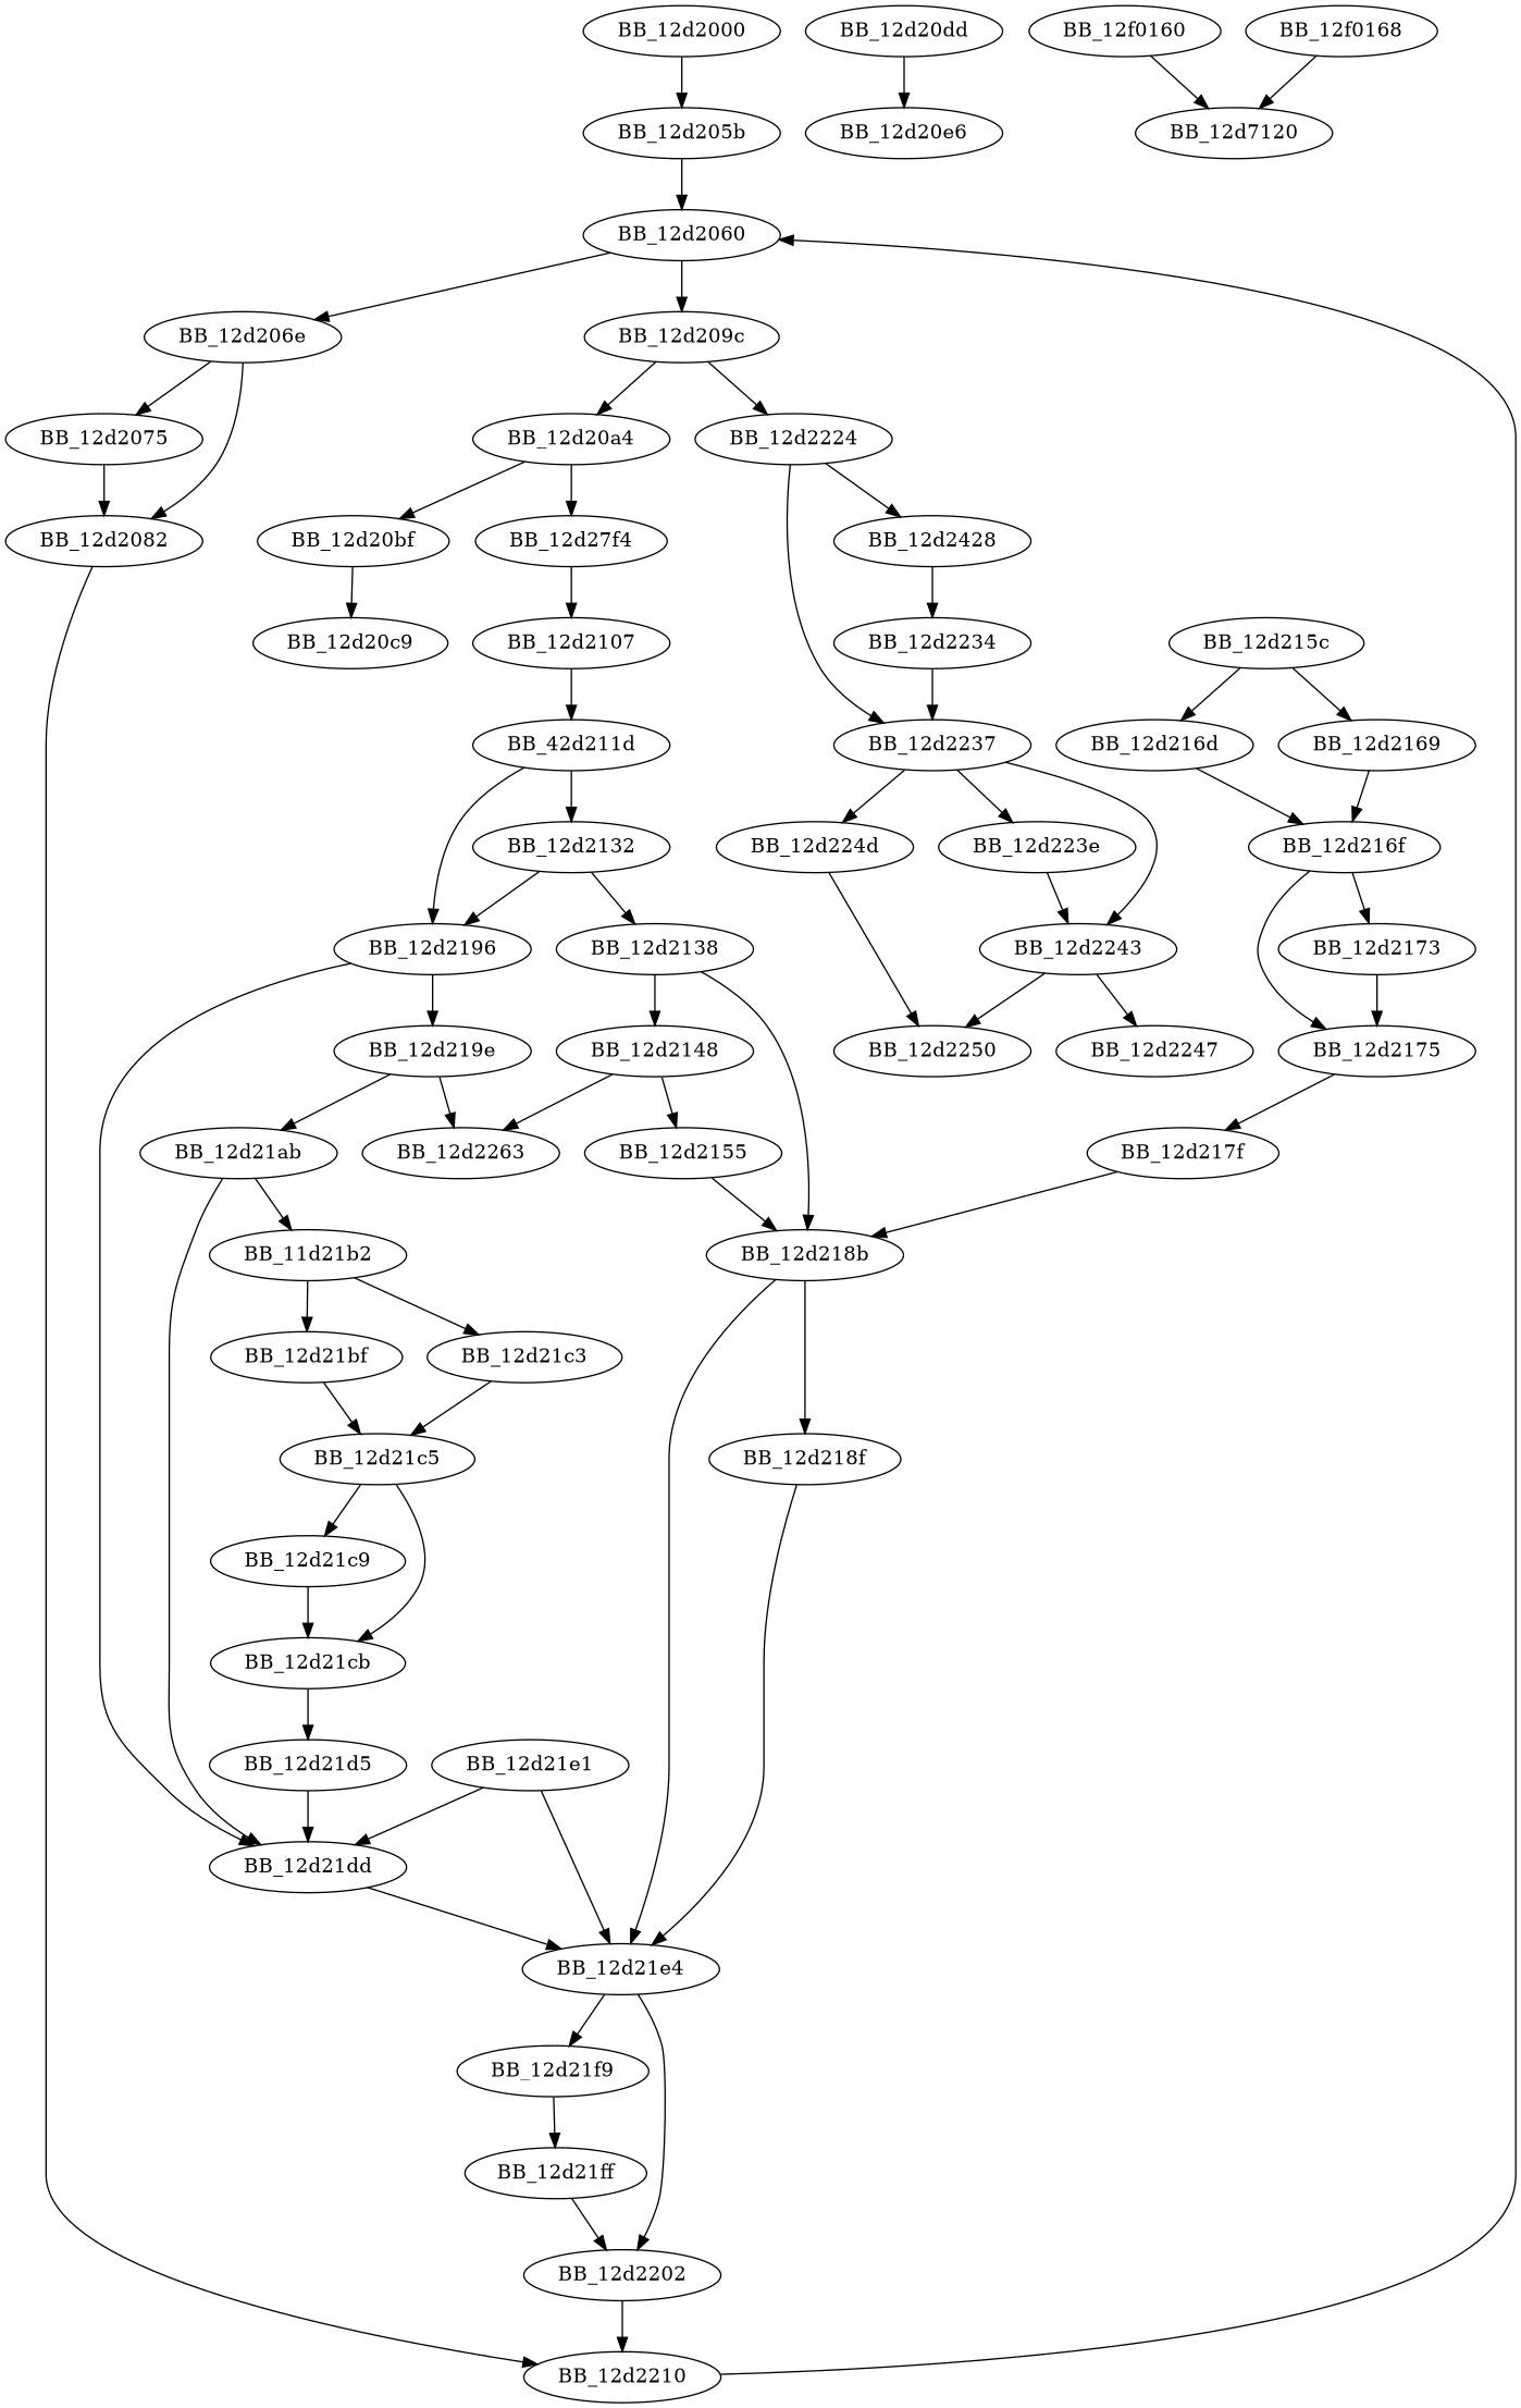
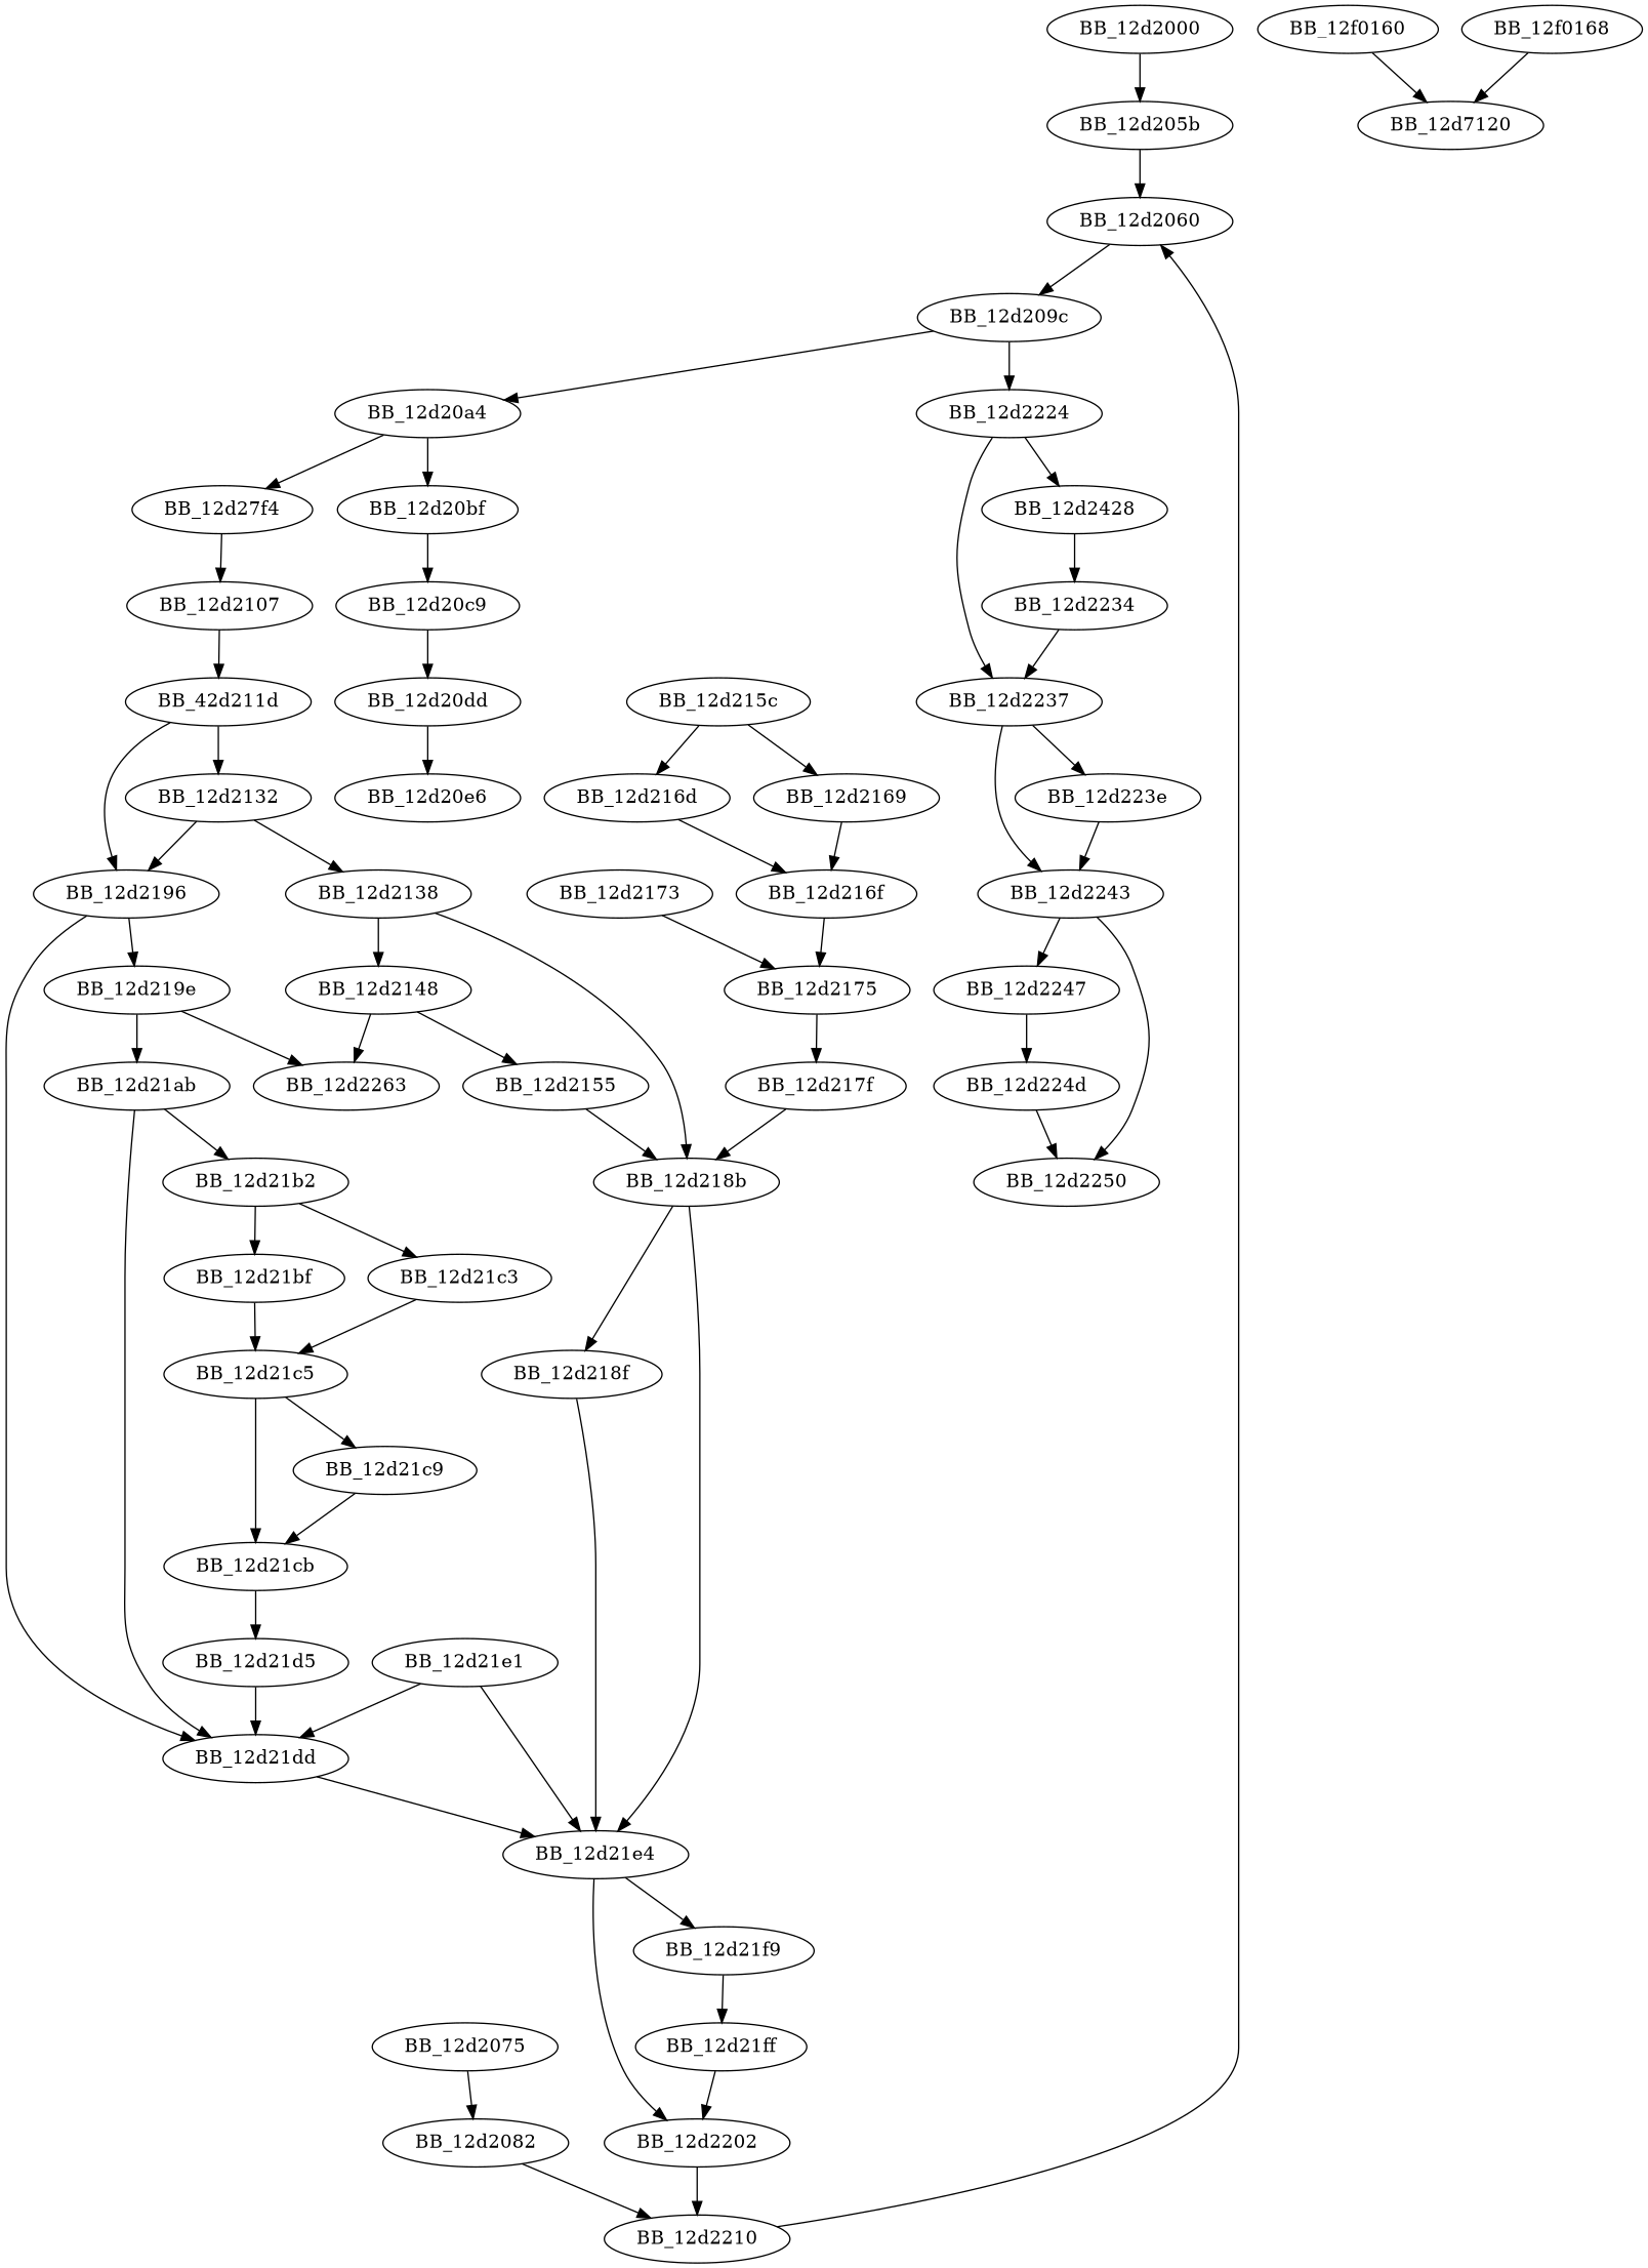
  digraph {
    BB_12d2000
    BB_12d205b
    BB_12d2060
-   BB_12d206e
    BB_12d209c
    n6 [label=BB_12d2428]
    BB_12d2224
    BB_12d2237
    BB_12d2075
    BB_12d2082
    BB_12d20a4
    BB_12d2210
    BB_12d20bf
    n14 [label=BB_12d27f4]
    BB_12d20c9
    BB_12d2107
    BB_12d2234
    BB_12d223e
    BB_12d2243
    BB_12d20dd
    n21 [label=BB_42d211d]
    BB_12d20e6
    BB_12d2132
    BB_12d2196
    BB_12d2138
    BB_12d219e
    BB_12d21dd
    BB_12d2148
    BB_12d218b
    BB_12d2263
    BB_12d21ab
    BB_12d21e4
    BB_12d2155
    BB_12d218f
    BB_12d21f9
    BB_12d2202
    BB_12d215c
    BB_12d2169
    BB_12d216d
    BB_12d216f
    BB_12d2173
    BB_12d2175
    BB_12d217f
    BB_12d21ff
-   BB_12d21b2 [label=BB_11d21b2]
+   BB_12d21b2
    BB_12d21e1
    BB_12d21bf
    BB_12d21c3
    BB_12d21c5
    BB_12d21c9
    BB_12d21cb
    BB_12d21d5
    BB_12d2247
    BB_12d2250
    BB_12d224d
    BB_12f0160
    BB_12d7120
    BB_12f0168
    BB_12d2000 -> BB_12d205b
    BB_12d205b -> BB_12d2060
-   BB_12d2060 -> BB_12d206e
    BB_12d2060 -> BB_12d209c
-   BB_12d206e -> BB_12d2075
-   BB_12d206e -> BB_12d2082
    BB_12d209c -> BB_12d2224
    BB_12d209c -> BB_12d20a4
    n6 -> BB_12d2234
    BB_12d2224 -> n6
    BB_12d2224 -> BB_12d2237
    BB_12d2237 -> BB_12d223e
    BB_12d2237 -> BB_12d2243
    BB_12d2075 -> BB_12d2082
    BB_12d2082 -> BB_12d2210
    BB_12d20a4 -> BB_12d20bf
    BB_12d20a4 -> n14
    BB_12d2210 -> BB_12d2060
    BB_12d20bf -> BB_12d20c9
    n14 -> BB_12d2107
+   BB_12d20c9 -> BB_12d20dd
    BB_12d2107 -> n21
    BB_12d2234 -> BB_12d2237
    BB_12d223e -> BB_12d2243
    BB_12d2243 -> BB_12d2247
    BB_12d2243 -> BB_12d2250
    BB_12d20dd -> BB_12d20e6
    n21 -> BB_12d2132
    n21 -> BB_12d2196
    BB_12d2132 -> BB_12d2196
    BB_12d2132 -> BB_12d2138
    BB_12d2196 -> BB_12d219e
    BB_12d2196 -> BB_12d21dd
    BB_12d2138 -> BB_12d2148
    BB_12d2138 -> BB_12d218b
    BB_12d219e -> BB_12d2263
    BB_12d219e -> BB_12d21ab
    BB_12d21dd -> BB_12d21e4
    BB_12d2148 -> BB_12d2263
    BB_12d2148 -> BB_12d2155
    BB_12d218b -> BB_12d21e4
    BB_12d218b -> BB_12d218f
    BB_12d21ab -> BB_12d21dd
    BB_12d21ab -> BB_12d21b2
    BB_12d21e4 -> BB_12d21f9
    BB_12d21e4 -> BB_12d2202
    BB_12d2155 -> BB_12d218b
    BB_12d218f -> BB_12d21e4
    BB_12d21f9 -> BB_12d21ff
    BB_12d2202 -> BB_12d2210
    BB_12d215c -> BB_12d2169
    BB_12d215c -> BB_12d216d
    BB_12d2169 -> BB_12d216f
    BB_12d216d -> BB_12d216f
-   BB_12d216f -> BB_12d2173
    BB_12d216f -> BB_12d2175
    BB_12d2173 -> BB_12d2175
    BB_12d2175 -> BB_12d217f
    BB_12d217f -> BB_12d218b
    BB_12d21ff -> BB_12d2202
    BB_12d21b2 -> BB_12d21bf
    BB_12d21b2 -> BB_12d21c3
    BB_12d21e1 -> BB_12d21dd
    BB_12d21e1 -> BB_12d21e4
    BB_12d21bf -> BB_12d21c5
    BB_12d21c3 -> BB_12d21c5
    BB_12d21c5 -> BB_12d21c9
    BB_12d21c5 -> BB_12d21cb
    BB_12d21c9 -> BB_12d21cb
    BB_12d21cb -> BB_12d21d5
    BB_12d21d5 -> BB_12d21dd
-   BB_12d2237 -> BB_12d224d
+   BB_12d2247 -> BB_12d224d
    BB_12d224d -> BB_12d2250
    BB_12f0160 -> BB_12d7120
    BB_12f0168 -> BB_12d7120
  }
